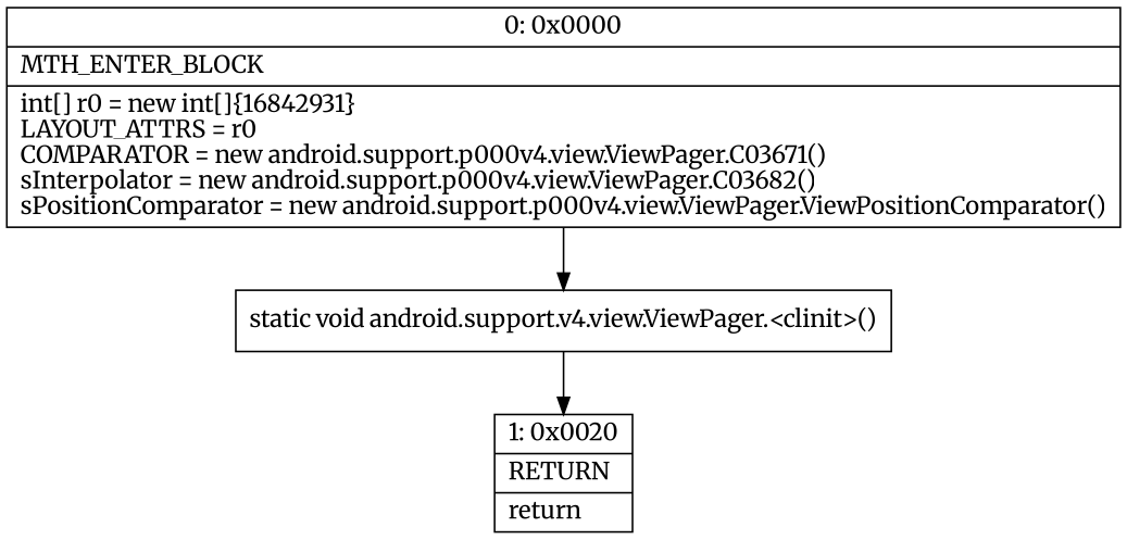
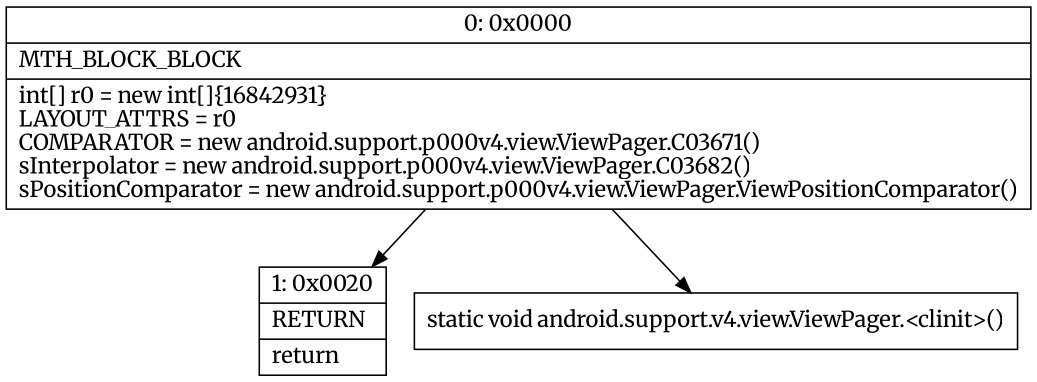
  digraph {
    fontname=Merriweather
    node [fontname=Merriweather shape=record]
    edge [fontname=Merriweather]
-   n1 [label="{0\:\ 0x0000|MTH_ENTER_BLOCK\l|int[] r0 = new int[]\{16842931\}\lLAYOUT_ATTRS = r0\lCOMPARATOR = new android.support.p000v4.view.ViewPager.C03671()\lsInterpolator = new android.support.p000v4.view.ViewPager.C03682()\lsPositionComparator = new android.support.p000v4.view.ViewPager.ViewPositionComparator()\l}"]
+   n1 [label="{0\:\ 0x0000|MTH_BLOCK_BLOCK\l|int[] r0 = new int[]\{16842931\}\lLAYOUT_ATTRS = r0\lCOMPARATOR = new android.support.p000v4.view.ViewPager.C03671()\lsInterpolator = new android.support.p000v4.view.ViewPager.C03682()\lsPositionComparator = new android.support.p000v4.view.ViewPager.ViewPositionComparator()\l}"]
    n2 [label="{1\:\ 0x0020|RETURN\l|return\l}"]
    n3 [label="{static void android.support.v4.view.ViewPager.\<clinit\>() }"]
-   n3 -> n2
+   n1 -> n2
    n1 -> n3
  }
